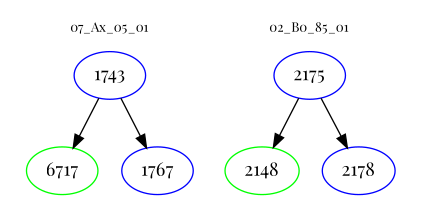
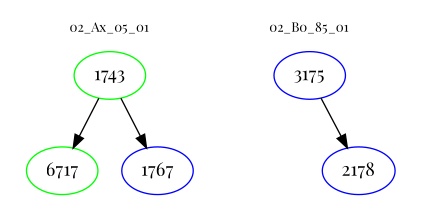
  digraph {
    fontname="Playfair Display"
    node [color=blue fontname="Playfair Display"]
    edge [color=black fontname="Playfair Display"]
-   n1 [label=1743]
+   n1 [color=green label=1743]
    n2 [color=green label=6717]
    n3 [label=1767]
-   n4 [label=2175]
-   n5 [color=green label=2148]
+   n4 [label=3175]
    n6 [label=2178]
    subgraph cluster_1 {
      color=white
      fontsize=10
-     label="07_Ax_05_01"
+     label="02_Ax_05_01"
      n1
      n2
      n3
    }
    subgraph cluster_2 {
      color=white
      fontsize=10
      label="02_B0_85_01"
      n4
-     n5
      n6
    }
    n1 -> n2
    n1 -> n3
-   n4 -> n5
    n4 -> n6
  }
